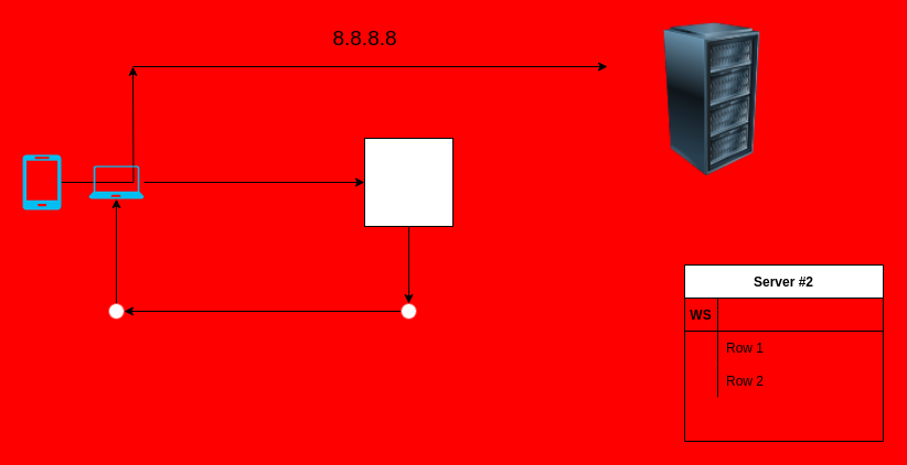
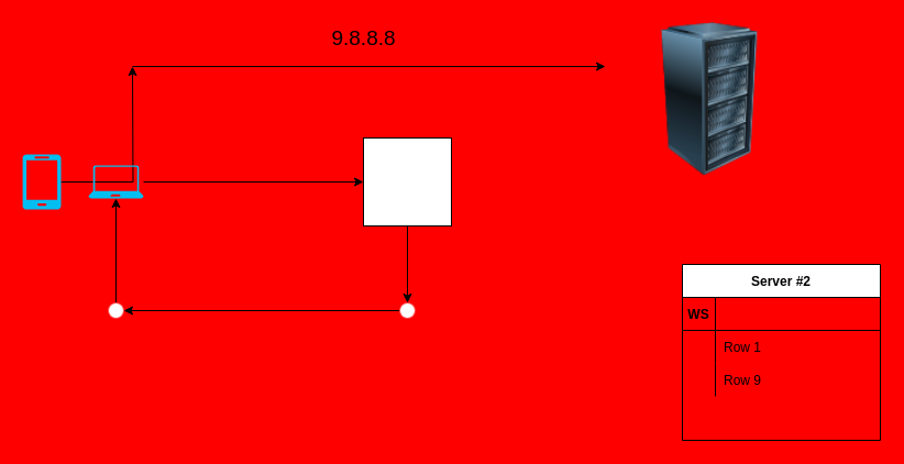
  <mxCell id="0" />
  <mxCell id="1" parent="0" />
  <mxCell id="2" value="" style="edgeStyle=orthogonalEdgeStyle;rounded=0;orthogonalLoop=1;jettySize=auto;html=1;" parent="1" source="3" edge="1"><mxGeometry relative="1" as="geometry"><mxPoint x="120" as="targetPoint" y="60" /></mxGeometry></mxCell>
  <mxCell id="3" value="" style="verticalLabelPosition=bottom;html=1;verticalAlign=top;align=center;strokeColor=none;fillColor=#00BEF2;shape=mxgraph.azure.mobile;pointerEvents=1;" parent="1" vertex="1"><mxGeometry x="20" y="140" width="35" height="50" as="geometry" /></mxCell>
  <mxCell id="4" value="" style="edgeStyle=orthogonalEdgeStyle;rounded=0;orthogonalLoop=1;jettySize=auto;html=1;entryX=0;entryY=0.5;entryDx=0;entryDy=0;" parent="1" source="5" target="7" edge="1"><mxGeometry relative="1" as="geometry"><mxPoint x="280" y="165" as="targetPoint" /></mxGeometry></mxCell>
  <mxCell id="5" value="" style="verticalLabelPosition=bottom;html=1;verticalAlign=top;align=center;strokeColor=none;fillColor=#00BEF2;shape=mxgraph.azure.laptop;pointerEvents=1;" parent="1" vertex="1"><mxGeometry x="80" y="150" width="50" height="30" as="geometry" /></mxCell>
  <mxCell id="6" value="" style="edgeStyle=orthogonalEdgeStyle;rounded=0;orthogonalLoop=1;jettySize=auto;html=1;" parent="1" source="7" target="23" edge="1"><mxGeometry relative="1" as="geometry"><mxPoint x="370" y="280" as="targetPoint" /></mxGeometry></mxCell>
  <mxCell id="7" value="" style="whiteSpace=wrap;html=1;aspect=fixed;" parent="1" vertex="1"><mxGeometry x="330" y="125" width="80" height="80" as="geometry" /></mxCell>
  <mxCell id="8" value="" style="image;html=1;image=img/lib/clip_art/computers/Server_Rack_128x128.png" parent="1" vertex="1"><mxGeometry x="560" y="20" width="170" height="140" as="geometry" /></mxCell>
  <mxCell id="9" value="Server #2" style="shape=table;startSize=30;container=1;collapsible=1;childLayout=tableLayout;fixedRows=1;rowLines=0;fontStyle=1;align=center;resizeLast=1;" parent="1" vertex="1"><mxGeometry x="620" y="240" width="180" height="160" as="geometry" /></mxCell>
  <mxCell id="10" value="" style="shape=partialRectangle;collapsible=0;dropTarget=0;pointerEvents=0;fillColor=none;top=0;left=0;bottom=1;right=0;points=[[0,0.5],[1,0.5]];portConstraint=eastwest;" parent="9" vertex="1"><mxGeometry y="30" width="180" height="30" as="geometry" /></mxCell>
  <mxCell id="11" value="WS" style="shape=partialRectangle;connectable=0;fillColor=none;top=0;left=0;bottom=0;right=0;fontStyle=1;overflow=hidden;" parent="10" vertex="1"><mxGeometry width="30" height="30" as="geometry"><mxRectangle width="30" height="30" as="alternateBounds" /></mxGeometry></mxCell>
  <mxCell id="12" value="" style="shape=partialRectangle;collapsible=0;dropTarget=0;pointerEvents=0;fillColor=none;top=0;left=0;bottom=0;right=0;points=[[0,0.5],[1,0.5]];portConstraint=eastwest;" parent="9" vertex="1"><mxGeometry y="60" width="180" height="30" as="geometry" /></mxCell>
  <mxCell id="13" value="" style="shape=partialRectangle;connectable=0;fillColor=none;top=0;left=0;bottom=0;right=0;editable=1;overflow=hidden;" parent="12" vertex="1"><mxGeometry width="30" height="30" as="geometry"><mxRectangle width="30" height="30" as="alternateBounds" /></mxGeometry></mxCell>
  <mxCell id="14" value="Row 1" style="shape=partialRectangle;connectable=0;fillColor=none;top=0;left=0;bottom=0;right=0;align=left;spacingLeft=6;overflow=hidden;" parent="12" vertex="1"><mxGeometry x="30" width="150" height="30" as="geometry"><mxRectangle width="150" height="30" as="alternateBounds" /></mxGeometry></mxCell>
  <mxCell id="15" value="" style="shape=partialRectangle;collapsible=0;dropTarget=0;pointerEvents=0;fillColor=none;top=0;left=0;bottom=0;right=0;points=[[0,0.5],[1,0.5]];portConstraint=eastwest;" parent="9" vertex="1"><mxGeometry y="90" width="180" height="30" as="geometry" /></mxCell>
  <mxCell id="16" value="" style="shape=partialRectangle;connectable=0;fillColor=none;top=0;left=0;bottom=0;right=0;editable=1;overflow=hidden;" parent="15" vertex="1"><mxGeometry width="30" height="30" as="geometry"><mxRectangle width="30" height="30" as="alternateBounds" /></mxGeometry></mxCell>
- <mxCell id="17" value="Row 2" style="shape=partialRectangle;connectable=0;fillColor=none;top=0;left=0;bottom=0;right=0;align=left;spacingLeft=6;overflow=hidden;" parent="15" vertex="1"><mxGeometry x="30" width="150" height="30" as="geometry"><mxRectangle width="150" height="30" as="alternateBounds" /></mxGeometry></mxCell>
+ <mxCell id="17" value="Row 9" style="shape=partialRectangle;connectable=0;fillColor=none;top=0;left=0;bottom=0;right=0;align=left;spacingLeft=6;overflow=hidden;" parent="15" vertex="1"><mxGeometry x="30" width="150" height="30" as="geometry"><mxRectangle width="150" height="30" as="alternateBounds" /></mxGeometry></mxCell>
  <mxCell id="18" value="" style="shape=partialRectangle;collapsible=0;dropTarget=0;pointerEvents=0;fillColor=none;top=0;left=0;bottom=0;right=0;points=[[0,0.5],[1,0.5]];portConstraint=eastwest;" parent="9" vertex="1"><mxGeometry y="120" width="180" height="30" as="geometry" /></mxCell>
  <mxCell id="19" value="" style="shape=partialRectangle;connectable=0;fillColor=none;top=0;left=0;bottom=0;right=0;editable=1;overflow=hidden;" parent="18" vertex="1"><mxGeometry width="30" height="30" as="geometry"><mxRectangle width="30" height="30" as="alternateBounds" /></mxGeometry></mxCell>
  <mxCell id="20" value="" style="edgeStyle=orthogonalEdgeStyle;rounded=0;orthogonalLoop=1;jettySize=auto;html=1;" parent="1" edge="1"><mxGeometry relative="1" as="geometry"><mxPoint x="120" as="sourcePoint" y="60" /><mxPoint x="550" as="targetPoint" y="60" /></mxGeometry></mxCell>
- <mxCell id="21" value="8.8.8.8" style="text;html=1;resizable=0;autosize=1;align=center;verticalAlign=middle;points=[];fillColor=none;strokeColor=none;rounded=0;fontSize=19;" parent="1" vertex="1"><mxGeometry x="295" y="20" width="70" height="30" as="geometry" /></mxCell>
+ <mxCell id="21" value="9.8.8.8" style="text;html=1;resizable=0;autosize=1;align=center;verticalAlign=middle;points=[];fillColor=none;strokeColor=none;rounded=0;fontSize=19;" parent="1" vertex="1"><mxGeometry x="295" y="20" width="70" height="30" as="geometry" /></mxCell>
  <mxCell id="22" value="" style="edgeStyle=orthogonalEdgeStyle;rounded=0;orthogonalLoop=1;jettySize=auto;html=1;fontSize=19;entryX=1;entryY=0.5;entryDx=0;entryDy=0;" edge="1" parent="1" source="23" target="25"><mxGeometry relative="1" as="geometry"><mxPoint x="120" y="282" as="targetPoint" /></mxGeometry></mxCell>
  <mxCell id="23" value="" style="ellipse;whiteSpace=wrap;html=1;aspect=fixed;fontSize=19;strokeColor=#FF3838;fillColor=default;" vertex="1" parent="1"><mxGeometry x="363" y="275" width="14" height="14" as="geometry" /></mxCell>
  <mxCell id="24" value="" style="edgeStyle=orthogonalEdgeStyle;rounded=0;orthogonalLoop=1;jettySize=auto;html=1;fontSize=19;startArrow=none;" edge="1" parent="1" source="25" target="5"><mxGeometry relative="1" as="geometry"><mxPoint x="105" y="280" as="sourcePoint" /></mxGeometry></mxCell>
  <mxCell id="25" value="" style="ellipse;whiteSpace=wrap;html=1;aspect=fixed;fontSize=19;strokeColor=#FF3838;fillColor=default;" vertex="1" parent="1"><mxGeometry x="98" y="275" width="14" height="14" as="geometry" /></mxCell>
